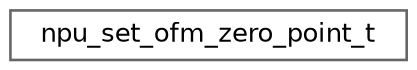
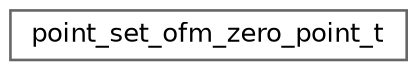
  digraph {
    rankdir=TB
-   n1 [color=grey40 fillcolor=white fontname=Helvetica fontsize=10 height=0.2 label=npu_set_ofm_zero_point_t shape=box style=filled width=0.4]
+   n1 [color=grey40 fillcolor=white fontname=Helvetica fontsize=10 height=0.2 label=point_set_ofm_zero_point_t shape=box style=filled width=0.4]
  }
